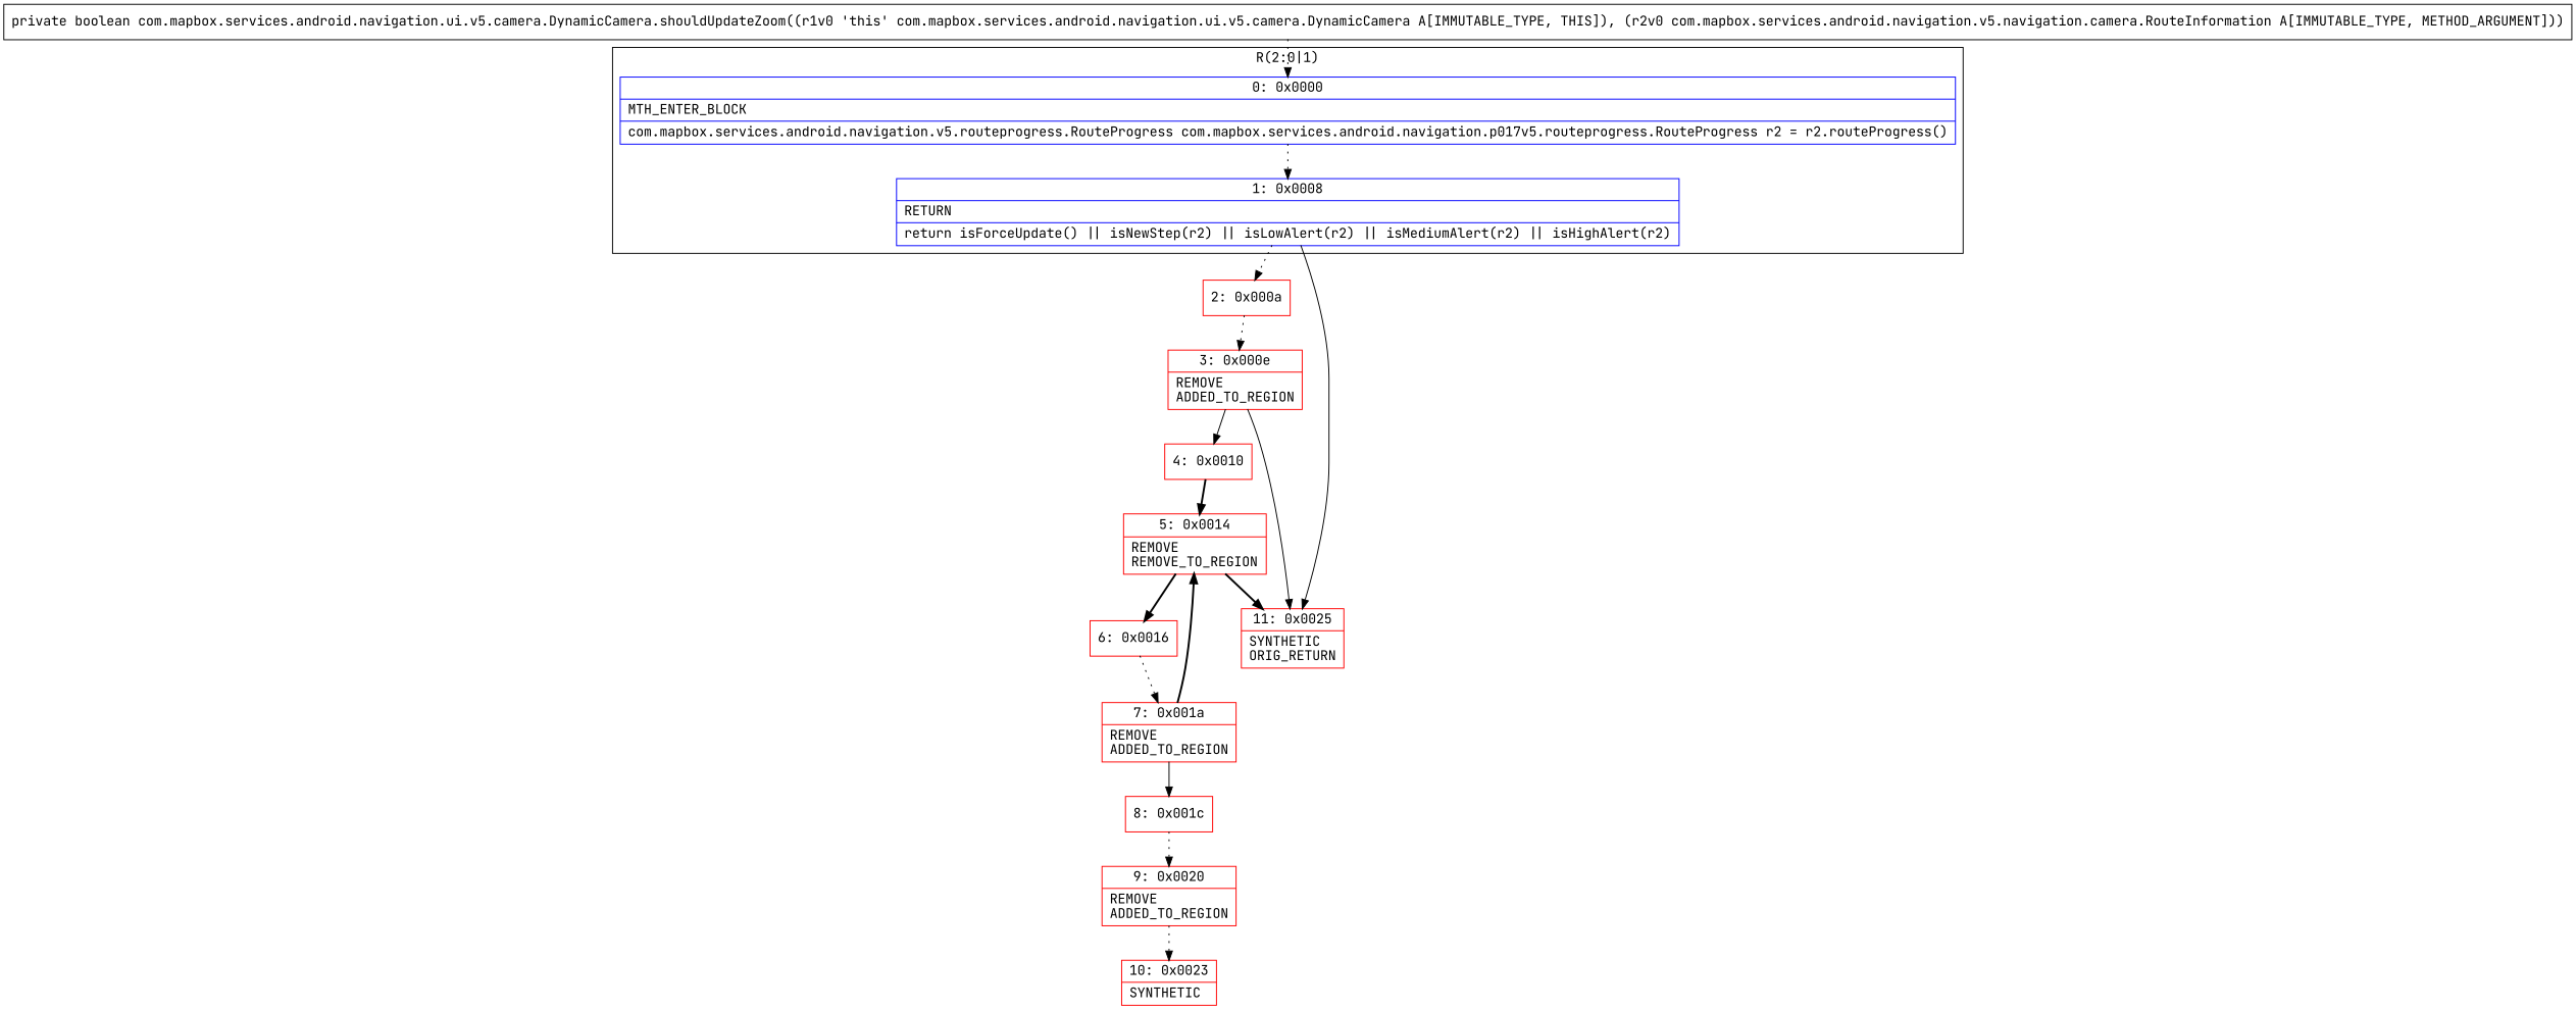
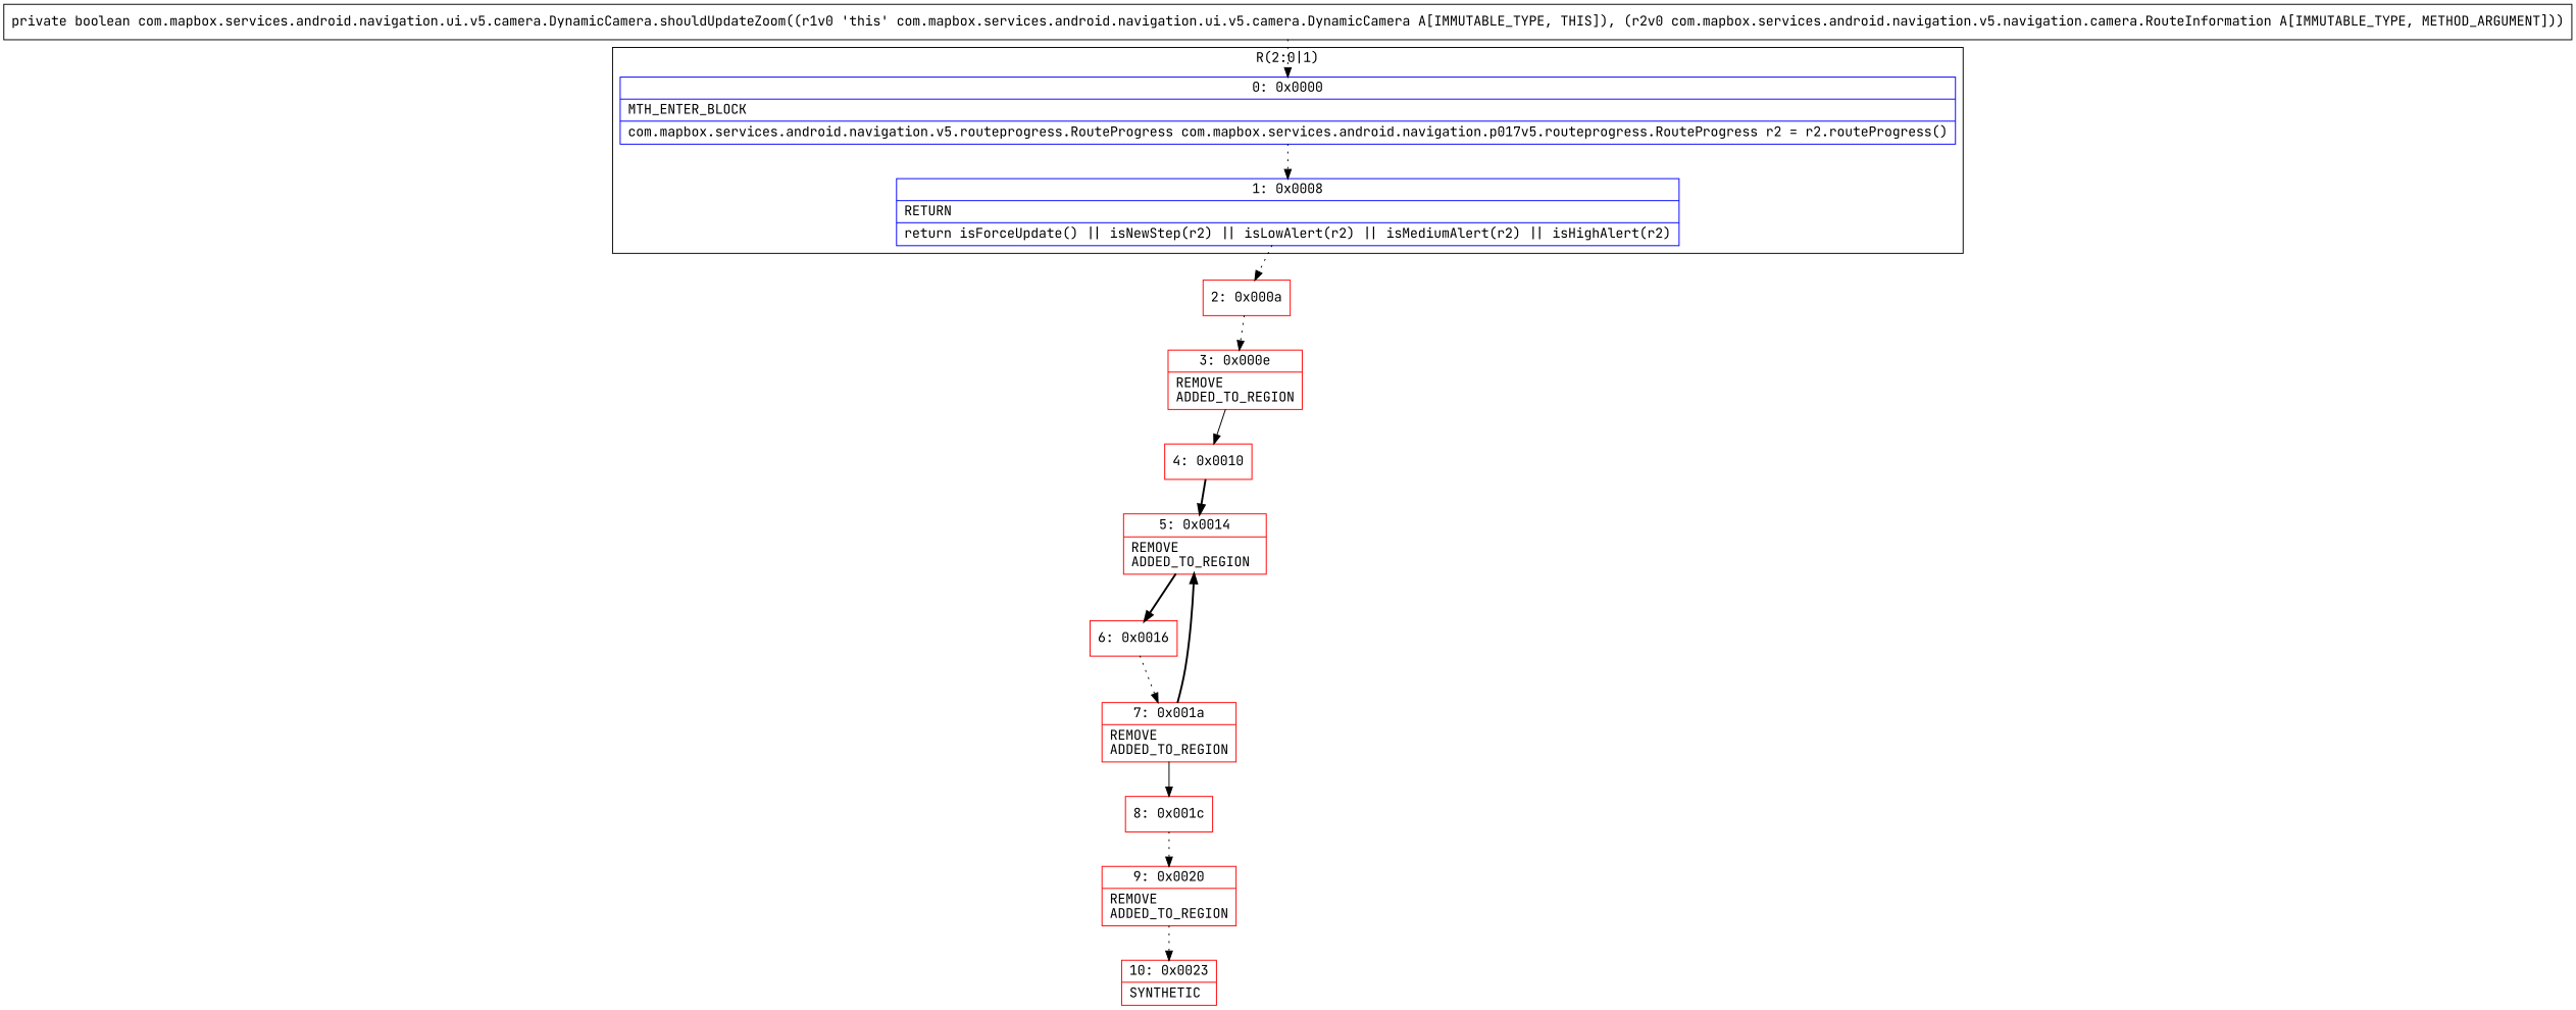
  digraph {
    fontname="JetBrains Mono"
    node [color=red fontname="JetBrains Mono" shape=record]
    edge [fontname="JetBrains Mono" style=dotted]
    n1 [color=blue label="{0\:\ 0x0000|MTH_ENTER_BLOCK\l|com.mapbox.services.android.navigation.v5.routeprogress.RouteProgress com.mapbox.services.android.navigation.p017v5.routeprogress.RouteProgress r2 = r2.routeProgress()\l}"]
    n2 [color=blue label="{1\:\ 0x0008|RETURN\l|return isForceUpdate() \|\| isNewStep(r2) \|\| isLowAlert(r2) \|\| isMediumAlert(r2) \|\| isHighAlert(r2)\l}"]
    n3 [label="{2\:\ 0x000a}"]
-   n4 [label="{11\:\ 0x0025|SYNTHETIC\lORIG_RETURN\l}"]
    n5 [label="{3\:\ 0x000e|REMOVE\lADDED_TO_REGION\l}"]
    n6 [label="{4\:\ 0x0010}"]
-   n7 [label="{5\:\ 0x0014|REMOVE\lREMOVE_TO_REGION\l}"]
+   n7 [label="{5\:\ 0x0014|REMOVE\lADDED_TO_REGION\l}"]
    n8 [label="{6\:\ 0x0016}"]
    n9 [label="{7\:\ 0x001a|REMOVE\lADDED_TO_REGION\l}"]
    n10 [label="{8\:\ 0x001c}"]
    n11 [label="{9\:\ 0x0020|REMOVE\lADDED_TO_REGION\l}"]
    n12 [label="{10\:\ 0x0023|SYNTHETIC\l}"]
    n13 [label="{private boolean com.mapbox.services.android.navigation.ui.v5.camera.DynamicCamera.shouldUpdateZoom((r1v0 'this' com.mapbox.services.android.navigation.ui.v5.camera.DynamicCamera A[IMMUTABLE_TYPE, THIS]), (r2v0 com.mapbox.services.android.navigation.v5.navigation.camera.RouteInformation A[IMMUTABLE_TYPE, METHOD_ARGUMENT])) }" color=""]
    subgraph cluster_1 {
      label="R(2:0|1)"
      n1
      n2
    }
    n1 -> n2
    n2 -> n3
-   n2 -> n4 [style=solid]
    n3 -> n5
-   n5 -> n4 [style=solid]
    n5 -> n6 [style=solid]
    n6 -> n7 [style=bold]
-   n7 -> n4 [style=bold]
    n7 -> n8 [style=bold]
    n8 -> n9
    n9 -> n7 [style=bold]
    n9 -> n10 [style=solid]
    n10 -> n11
    n11 -> n12
    n13 -> n1
  }
